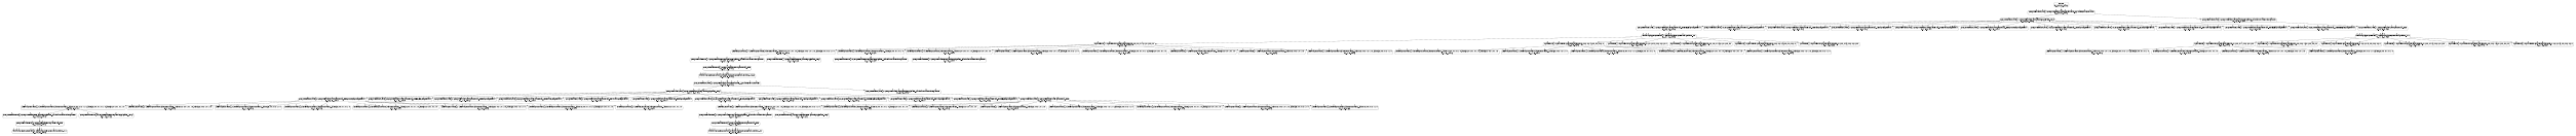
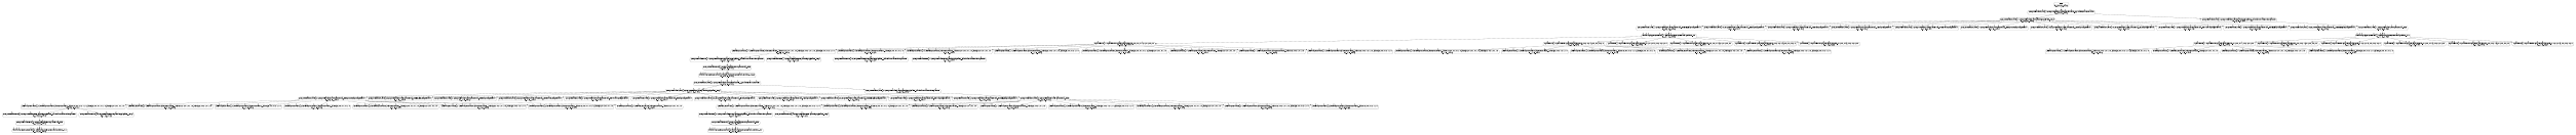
  digraph {
    node [shape=box style=rounded]
-   n1 [label="ROOT\nN=300, Q=0.906"]
+   n1 [label="PTP\nN=300, Q=0.906"]
    n2 [label="ComputePathToState#1.ComputePathToState.named_state=gp7_detect_arucomarker\nN=300, Q=0.906"]
    n3 [label="ComputePathToState#1.ComputePathToState.planning_pipeline=ompl\nN=286, Q=0.905"]
    n4 [label="ComputePathToState#1.ComputePathToState.planning_pipeline=pilz_industrial_motion_planner\nN=13, Q=0.920"]
    n5 [label="ComputePathToState#1.ComputePathToState.planner_id=BKPIECEkConfigDefault\nN=275, Q=0.908"]
    n6 [label="ComputePathToState#1.ComputePathToState.planner_id=RRTkConfigDefault\nN=1, Q=0.914"]
    n7 [label="ComputePathToState#1.ComputePathToState.planner_id=TRRTkConfigDefault\nN=1, Q=0.916"]
    n8 [label="ComputePathToState#1.ComputePathToState.planner_id=SBLkConfigDefault\nN=1, Q=0.916"]
    n9 [label="ComputePathToState#1.ComputePathToState.planner_id=RRTstarkConfigDefault\nN=1, Q=0.917"]
    n10 [label="ComputePathToState#1.ComputePathToState.planner_id=RRTConnectkConfigDefault\nN=1, Q=0.917"]
    n11 [label="ComputePathToState#1.ComputePathToState.planner_id=PRMkConfigDefault\nN=1, Q=0.918"]
    n12 [label="ComputePathToState#1.ComputePathToState.planner_id=ESTkConfigDefault\nN=1, Q=0.917"]
    n13 [label="ComputePathToState#1.ComputePathToState.planner_id=PRMstarkConfigDefault\nN=1, Q=0.427"]
    n14 [label="ComputePathToState#1.ComputePathToState.planner_id=KPIECEkConfigDefault\nN=1, Q=0.920"]
    n15 [label="ComputePathToState#1.ComputePathToState.planner_id=LBKPIECEkConfigDefault\nN=1, Q=0.426"]
    n16 [label="YaskawaGripperCommand#1.YaskawaGripperCommand.position=0.0\nN=274, Q=0.908"]
    n17 [label="UpdatePose#1.UpdatePose.update_relative_pose=0.0;0.0;0.14;0.0;0.0;0.0;0.0\nN=263, Q=0.909"]
    n18 [label="UpdatePose#1.UpdatePose.update_relative_pose=0.0;0.0;0.13;0.0;0.0;0.0;0.0\nN=6, Q=0.896"]
    n19 [label="UpdatePose#1.UpdatePose.update_relative_pose=0.0;0.0;0.12;0.0;0.0;0.0;0.0\nN=1, Q=0.903"]
    n20 [label="UpdatePose#1.UpdatePose.update_relative_pose=0.0;0.0;0.115;0.0;0.0;0.0;0.0\nN=1, Q=0.911"]
    n21 [label="UpdatePose#1.UpdatePose.update_relative_pose=0.0;0.0;0.125;0.0;0.0;0.0;0.0\nN=1, Q=0.914"]
    n22 [label="UpdatePose#1.UpdatePose.update_relative_pose=0.0;0.0;0.15;0.0;0.0;0.0;0.0\nN=1, Q=0.885"]
    n23 [label="SetPathConstraints#1.SetPathConstraints.joint_constraints=joint_1_s,0.0,0.1,0.1,1.0;joint_3_s,0.0,0.1,0.1,1.0;joint_5_s,0.0,0.1,0.1,1.0\nN=253, Q=0.912"]
    n24 [label="SetPathConstraints#1.SetPathConstraints.joint_constraints=joint_3_s,0.0,0.1,0.1,1.0\nN=2, Q=0.897"]
    n25 [label="SetPathConstraints#1.SetPathConstraints.joint_constraints=joint_1_s,0.0,0.1,0.1,1.0;joint_3_s,0.0,0.1,0.1,1.0\nN=2, Q=0.917"]
    n26 [label="SetPathConstraints#1.SetPathConstraints.joint_constraints=joint_3_s,0.0,0.1,0.1,1.0;joint_6_s,0.0,0.1,0.1,1.0\nN=1, Q=0.916"]
    n27 [label="SetPathConstraints#1.SetPathConstraints.joint_constraints=joint_3_s,0.0,0.1,0.1,1.0;joint_5_s,0.0,0.1,0.1,1.0\nN=1, Q=0.000"]
    n28 [label="SetPathConstraints#1.SetPathConstraints.joint_constraints=joint_5_s,0.0,0.1,0.1,1.0\nN=1, Q=0.917"]
    n29 [label="SetPathConstraints#1.SetPathConstraints.joint_constraints=joint_1_s,0.0,0.1,0.1,1.0\nN=1, Q=0.893"]
    n30 [label="SetPathConstraints#1.SetPathConstraints.joint_constraints=joint_1_s,0.0,0.1,0.1,1.0;joint_5_s,0.0,0.1,0.1,1.0\nN=1, Q=0.915"]
    n31 [label="ComputePathToPose#1.ComputePathToPose.planning_pipeline=pilz_industrial_motion_planner\nN=251, Q=0.915"]
    n32 [label="ComputePathToPose#1.ComputePathToPose.planning_pipeline=ompl\nN=1, Q=0.300"]
    n33 [label="ComputePathToPose#1.ComputePathToPose.planner_id=PTP\nN=250, Q=0.915"]
    n34 [label="YaskawaGripperCommand#2.YaskawaGripperCommand.position=0.365\nN=249, Q=0.915"]
    n35 [label="ComputePathToState#2.ComputePathToState.named_state=gp7_detect_arucomarker\nN=248, Q=0.915"]
    n36 [label="ComputePathToState#2.ComputePathToState.planning_pipeline=ompl\nN=214, Q=0.915"]
    n37 [label="ComputePathToState#2.ComputePathToState.planning_pipeline=pilz_industrial_motion_planner\nN=33, Q=0.915"]
    n38 [label="ComputePathToState#2.ComputePathToState.planner_id=RRTConnectkConfigDefault\nN=203, Q=0.917"]
    n39 [label="ComputePathToState#2.ComputePathToState.planner_id=KPIECEkConfigDefault\nN=1, Q=0.919"]
    n40 [label="ComputePathToState#2.ComputePathToState.planner_id=TRRTkConfigDefault\nN=1, Q=0.916"]
    n41 [label="ComputePathToState#2.ComputePathToState.planner_id=RRTstarkConfigDefault\nN=1, Q=0.917"]
    n42 [label="ComputePathToState#2.ComputePathToState.planner_id=PRMstarkConfigDefault\nN=1, Q=0.917"]
    n43 [label="ComputePathToState#2.ComputePathToState.planner_id=RRTkConfigDefault\nN=1, Q=0.917"]
    n44 [label="ComputePathToState#2.ComputePathToState.planner_id=ESTkConfigDefault\nN=1, Q=0.915"]
    n45 [label="ComputePathToState#2.ComputePathToState.planner_id=SBLkConfigDefault\nN=1, Q=0.915"]
    n46 [label="ComputePathToState#2.ComputePathToState.planner_id=LBKPIECEkConfigDefault\nN=1, Q=0.916"]
    n47 [label="ComputePathToState#2.ComputePathToState.planner_id=PRMkConfigDefault\nN=1, Q=0.917"]
    n48 [label="ComputePathToState#2.ComputePathToState.planner_id=BKPIECEkConfigDefault\nN=1, Q=0.428"]
    n49 [label="SetPathConstraints#2.SetPathConstraints.joint_constraints=joint_1_s,0.0,0.1,0.1,1.0;joint_3_s,0.0,0.1,0.1,1.0;joint_5_s,0.0,0.1,0.1,1.0\nN=195, Q=0.917"]
    n50 [label="SetPathConstraints#2.SetPathConstraints.joint_constraints=joint_1_s,0.0,0.1,0.1,1.0;joint_3_s,0.0,0.1,0.1,1.0\nN=1, Q=0.915"]
    n51 [label="SetPathConstraints#2.SetPathConstraints.joint_constraints=joint_3_s,0.0,0.1,0.1,1.0\nN=1, Q=0.916"]
    n52 [label="SetPathConstraints#2.SetPathConstraints.joint_constraints=joint_5_s,0.0,0.1,0.1,1.0\nN=1, Q=0.916"]
    n53 [label="SetPathConstraints#2.SetPathConstraints.joint_constraints=joint_3_s,0.0,0.1,0.1,1.0;joint_5_s,0.0,0.1,0.1,1.0\nN=1, Q=0.914"]
    n54 [label="SetPathConstraints#2.SetPathConstraints.joint_constraints=joint_3_s,0.0,0.1,0.1,1.0;joint_6_s,0.0,0.1,0.1,1.0\nN=1, Q=0.918"]
    n55 [label="SetPathConstraints#2.SetPathConstraints.joint_constraints=joint_1_s,0.0,0.1,0.1,1.0;joint_5_s,0.0,0.1,0.1,1.0\nN=1, Q=0.919"]
    n56 [label="SetPathConstraints#2.SetPathConstraints.joint_constraints=joint_1_s,0.0,0.1,0.1,1.0\nN=1, Q=0.891"]
    n57 [label="ComputePathToPose#2.ComputePathToPose.planning_pipeline=pilz_industrial_motion_planner\nN=193, Q=0.918"]
    n58 [label="ComputePathToPose#2.ComputePathToPose.planning_pipeline=ompl\nN=1, Q=0.753"]
    n59 [label="ComputePathToPose#2.ComputePathToPose.planner_id=PTP\nN=192, Q=0.918"]
    n60 [label="YaskawaGripperCommand#3.YaskawaGripperCommand.position=0.0\nN=191, Q=0.918"]
    n61 [label="ComputePathToState#2.ComputePathToState.planner_id=PTP\nN=32, Q=0.915"]
    n62 [label="SetPathConstraints#2.SetPathConstraints.joint_constraints=joint_1_s,0.0,0.1,0.1,1.0;joint_3_s,0.0,0.1,0.1,1.0;joint_5_s,0.0,0.1,0.1,1.0\nN=24, Q=0.913"]
    n63 [label="SetPathConstraints#2.SetPathConstraints.joint_constraints=joint_1_s,0.0,0.1,0.1,1.0;joint_3_s,0.0,0.1,0.1,1.0\nN=1, Q=0.993"]
    n64 [label="SetPathConstraints#2.SetPathConstraints.joint_constraints=joint_3_s,0.0,0.1,0.1,1.0\nN=1, Q=0.915"]
    n65 [label="SetPathConstraints#2.SetPathConstraints.joint_constraints=joint_5_s,0.0,0.1,0.1,1.0\nN=1, Q=0.919"]
    n66 [label="SetPathConstraints#2.SetPathConstraints.joint_constraints=joint_3_s,0.0,0.1,0.1,1.0;joint_5_s,0.0,0.1,0.1,1.0\nN=1, Q=0.892"]
    n67 [label="SetPathConstraints#2.SetPathConstraints.joint_constraints=joint_3_s,0.0,0.1,0.1,1.0;joint_6_s,0.0,0.1,0.1,1.0\nN=1, Q=0.918"]
    n68 [label="SetPathConstraints#2.SetPathConstraints.joint_constraints=joint_1_s,0.0,0.1,0.1,1.0;joint_5_s,0.0,0.1,0.1,1.0\nN=1, Q=0.916"]
    n69 [label="SetPathConstraints#2.SetPathConstraints.joint_constraints=joint_1_s,0.0,0.1,0.1,1.0\nN=1, Q=0.888"]
    n70 [label="ComputePathToPose#2.ComputePathToPose.planning_pipeline=pilz_industrial_motion_planner\nN=22, Q=0.917"]
    n71 [label="ComputePathToPose#2.ComputePathToPose.planning_pipeline=ompl\nN=1, Q=0.825"]
    n72 [label="ComputePathToPose#2.ComputePathToPose.planner_id=PTP\nN=21, Q=0.917"]
    n73 [label="YaskawaGripperCommand#3.YaskawaGripperCommand.position=0.0\nN=20, Q=0.917"]
    n74 [label="ComputePathToPose#1.ComputePathToPose.planning_pipeline=pilz_industrial_motion_planner\nN=1, Q=0.897"]
    n75 [label="ComputePathToPose#1.ComputePathToPose.planning_pipeline=pilz_industrial_motion_planner\nN=1, Q=0.917"]
    n76 [label="SetPathConstraints#1.SetPathConstraints.joint_constraints=joint_1_s,0.0,0.1,0.1,1.0;joint_3_s,0.0,0.1,0.1,1.0;joint_5_s,0.0,0.1,0.1,1.0\nN=1, Q=0.915"]
    n77 [label="SetPathConstraints#1.SetPathConstraints.joint_constraints=joint_3_s,0.0,0.1,0.1,1.0\nN=1, Q=0.917"]
    n78 [label="SetPathConstraints#1.SetPathConstraints.joint_constraints=joint_1_s,0.0,0.1,0.1,1.0;joint_3_s,0.0,0.1,0.1,1.0\nN=1, Q=0.792"]
    n79 [label="SetPathConstraints#1.SetPathConstraints.joint_constraints=joint_3_s,0.0,0.1,0.1,1.0;joint_6_s,0.0,0.1,0.1,1.0\nN=1, Q=0.917"]
    n80 [label="SetPathConstraints#1.SetPathConstraints.joint_constraints=joint_3_s,0.0,0.1,0.1,1.0;joint_5_s,0.0,0.1,0.1,1.0\nN=1, Q=0.916"]
    n81 [label="ComputePathToState#1.ComputePathToState.planner_id=PTP\nN=12, Q=0.920"]
    n82 [label="YaskawaGripperCommand#1.YaskawaGripperCommand.position=0.0\nN=11, Q=0.920"]
    n83 [label="UpdatePose#1.UpdatePose.update_relative_pose=0.0;0.0;0.14;0.0;0.0;0.0;0.0\nN=5, Q=0.918"]
    n84 [label="UpdatePose#1.UpdatePose.update_relative_pose=0.0;0.0;0.13;0.0;0.0;0.0;0.0\nN=1, Q=0.991"]
    n85 [label="UpdatePose#1.UpdatePose.update_relative_pose=0.0;0.0;0.12;0.0;0.0;0.0;0.0\nN=1, Q=0.911"]
    n86 [label="UpdatePose#1.UpdatePose.update_relative_pose=0.0;0.0;0.115;0.0;0.0;0.0;0.0\nN=1, Q=0.910"]
    n87 [label="UpdatePose#1.UpdatePose.update_relative_pose=0.0;0.0;0.125;0.0;0.0;0.0;0.0\nN=1, Q=0.913"]
    n88 [label="UpdatePose#1.UpdatePose.update_relative_pose=0.0;0.0;0.15;0.0;0.0;0.0;0.0\nN=1, Q=0.887"]
    n89 [label="SetPathConstraints#1.SetPathConstraints.joint_constraints=joint_1_s,0.0,0.1,0.1,1.0;joint_3_s,0.0,0.1,0.1,1.0;joint_5_s,0.0,0.1,0.1,1.0\nN=1, Q=0.918"]
    n90 [label="SetPathConstraints#1.SetPathConstraints.joint_constraints=joint_3_s,0.0,0.1,0.1,1.0\nN=1, Q=0.919"]
    n91 [label="SetPathConstraints#1.SetPathConstraints.joint_constraints=joint_1_s,0.0,0.1,0.1,1.0;joint_3_s,0.0,0.1,0.1,1.0\nN=1, Q=0.916"]
    n92 [label="SetPathConstraints#1.SetPathConstraints.joint_constraints=joint_3_s,0.0,0.1,0.1,1.0;joint_6_s,0.0,0.1,0.1,1.0\nN=1, Q=0.917"]
    n1 -> n2
    n2 -> n3
    n2 -> n4
    n3 -> n5
    n3 -> n6
    n3 -> n7
    n3 -> n8
    n3 -> n9
    n3 -> n10
    n3 -> n11
    n3 -> n12
    n3 -> n13
    n3 -> n14
    n3 -> n15
    n4 -> n81
    n5 -> n16
    n16 -> n17
    n16 -> n18
    n16 -> n19
    n16 -> n20
    n16 -> n21
    n16 -> n22
    n17 -> n23
    n17 -> n24
    n17 -> n25
    n17 -> n26
    n17 -> n27
    n17 -> n28
    n17 -> n29
    n17 -> n30
    n18 -> n76
    n18 -> n77
    n18 -> n78
    n18 -> n79
    n18 -> n80
    n23 -> n31
    n23 -> n32
    n24 -> n74
    n25 -> n75
    n31 -> n33
    n33 -> n34
    n34 -> n35
    n35 -> n36
    n35 -> n37
    n36 -> n38
    n36 -> n39
    n36 -> n40
    n36 -> n41
    n36 -> n42
    n36 -> n43
    n36 -> n44
    n36 -> n45
    n36 -> n46
    n36 -> n47
    n36 -> n48
    n37 -> n61
    n38 -> n49
    n38 -> n50
    n38 -> n51
    n38 -> n52
    n38 -> n53
    n38 -> n54
    n38 -> n55
    n38 -> n56
    n49 -> n57
    n49 -> n58
    n57 -> n59
    n59 -> n60
    n61 -> n62
    n61 -> n63
    n61 -> n64
    n61 -> n65
    n61 -> n66
    n61 -> n67
    n61 -> n68
    n61 -> n69
    n62 -> n70
    n62 -> n71
    n70 -> n72
    n72 -> n73
    n81 -> n82
    n82 -> n83
    n82 -> n84
    n82 -> n85
    n82 -> n86
    n82 -> n87
    n82 -> n88
    n83 -> n89
    n83 -> n90
    n83 -> n91
    n83 -> n92
  }
